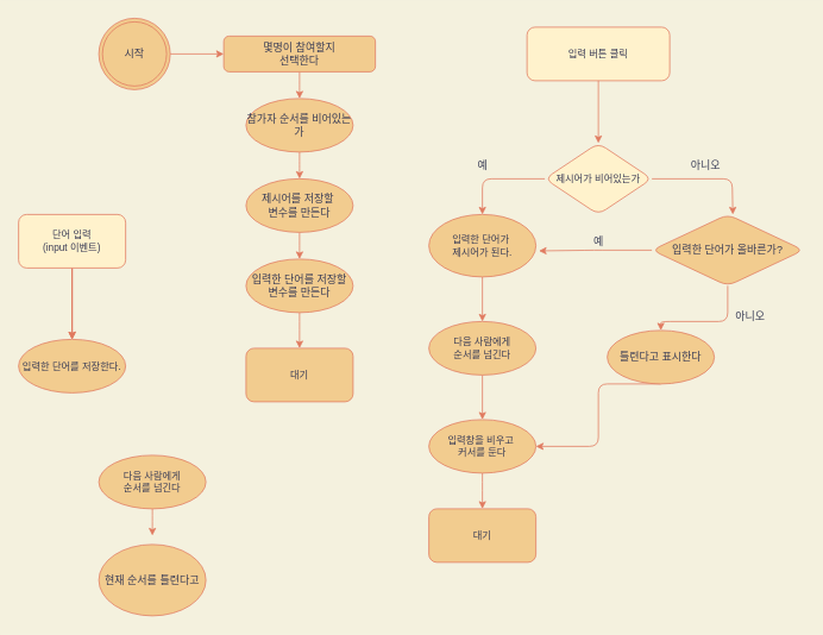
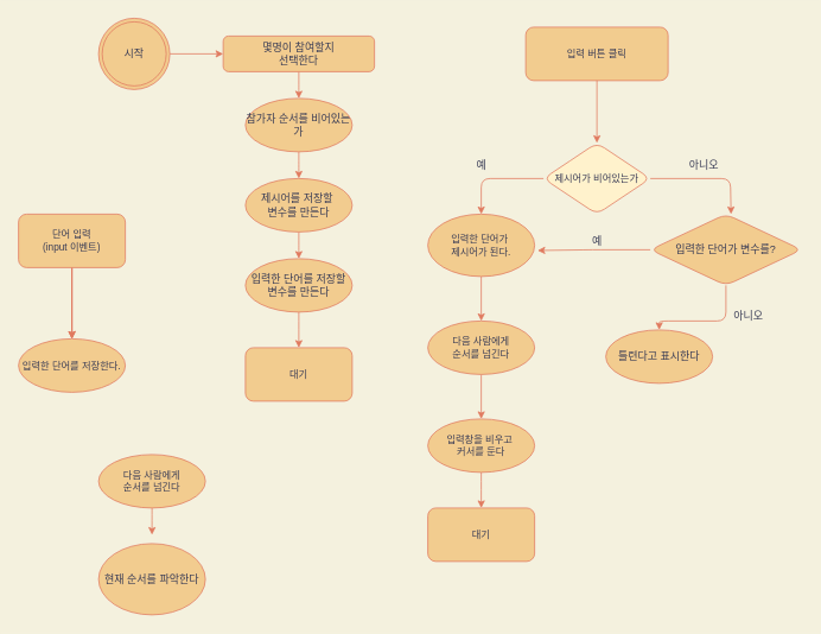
  <mxCell id="0" value="" />
  <mxCell id="1" parent="0" />
  <mxCell id="2" value="" style="group;fontColor=#393C56;rounded=1;" parent="1" vertex="1" connectable="0"><mxGeometry x="110" y="20" width="310" height="430" as="geometry" /></mxCell>
  <mxCell id="3" value="" style="edgeStyle=orthogonalEdgeStyle;rounded=1;orthogonalLoop=1;jettySize=auto;html=1;labelBackgroundColor=#F4F1DE;strokeColor=#E07A5F;fontColor=#393C56;" parent="2" source="4" edge="1"><mxGeometry relative="1" as="geometry"><mxPoint x="225" y="90" as="targetPoint" /></mxGeometry></mxCell>
  <mxCell id="4" value="몇명이 참여할지 &lt;br&gt;선택한다" style="rounded=1;whiteSpace=wrap;html=1;fontSize=12;glass=0;strokeWidth=1;shadow=0;direction=east;fillColor=#F2CC8F;strokeColor=#E07A5F;fontColor=#393C56;" parent="2" vertex="1"><mxGeometry x="140" y="20" width="170" height="40" as="geometry" /></mxCell>
  <mxCell id="5" style="edgeStyle=orthogonalEdgeStyle;rounded=1;orthogonalLoop=1;jettySize=auto;html=1;exitX=1;exitY=0.5;exitDx=0;exitDy=0;entryX=0;entryY=0.5;entryDx=0;entryDy=0;labelBackgroundColor=#F4F1DE;strokeColor=#E07A5F;fontColor=#393C56;" parent="2" source="6" target="4" edge="1"><mxGeometry relative="1" as="geometry" /></mxCell>
  <mxCell id="6" value="시작" style="ellipse;shape=doubleEllipse;whiteSpace=wrap;html=1;aspect=fixed;fillColor=#F2CC8F;strokeColor=#E07A5F;fontColor=#393C56;rounded=1;" parent="2" vertex="1"><mxGeometry width="80" height="80" as="geometry" /></mxCell>
  <mxCell id="7" value="" style="edgeStyle=orthogonalEdgeStyle;rounded=1;orthogonalLoop=1;jettySize=auto;html=1;labelBackgroundColor=#F4F1DE;strokeColor=#E07A5F;fontColor=#393C56;" parent="2" source="8" edge="1"><mxGeometry relative="1" as="geometry"><mxPoint x="225" y="180" as="targetPoint" /></mxGeometry></mxCell>
  <mxCell id="8" value="참가자 순서를 비어있는가" style="ellipse;whiteSpace=wrap;html=1;rounded=1;glass=0;strokeWidth=1;shadow=0;fillColor=#F2CC8F;strokeColor=#E07A5F;fontColor=#393C56;" parent="2" vertex="1"><mxGeometry x="165" y="90" width="120" height="60" as="geometry" /></mxCell>
  <mxCell id="9" value="" style="edgeStyle=orthogonalEdgeStyle;rounded=1;jumpSize=1;orthogonalLoop=1;jettySize=auto;html=1;labelBackgroundColor=#F4F1DE;strokeColor=#E07A5F;fontColor=#393C56;" parent="2" source="10" edge="1"><mxGeometry relative="1" as="geometry"><mxPoint x="225" y="270" as="targetPoint" /></mxGeometry></mxCell>
  <mxCell id="10" value="제시어를 저장할&amp;nbsp;&lt;br&gt;변수를 만든다" style="ellipse;whiteSpace=wrap;html=1;rounded=1;glass=0;strokeWidth=1;shadow=0;fillColor=#F2CC8F;strokeColor=#E07A5F;fontColor=#393C56;" parent="2" vertex="1"><mxGeometry x="165" y="180" width="120" height="60" as="geometry" /></mxCell>
  <mxCell id="11" value="" style="edgeStyle=orthogonalEdgeStyle;shape=connector;rounded=1;jumpSize=1;orthogonalLoop=1;jettySize=auto;html=1;labelBackgroundColor=#F4F1DE;strokeColor=#E07A5F;fontFamily=Helvetica;fontSize=11;fontColor=#393C56;endArrow=classic;spacing=1;" parent="2" source="12" edge="1"><mxGeometry relative="1" as="geometry"><mxPoint x="225" y="370" as="targetPoint" /></mxGeometry></mxCell>
  <mxCell id="12" value="입력한 단어를 저장할&lt;br&gt;변수를 만든다" style="ellipse;whiteSpace=wrap;html=1;rounded=1;glass=0;strokeWidth=1;shadow=0;fillColor=#F2CC8F;strokeColor=#E07A5F;fontColor=#393C56;" parent="2" vertex="1"><mxGeometry x="165" y="270" width="120" height="60" as="geometry" /></mxCell>
  <mxCell id="13" value="대기" style="rounded=1;whiteSpace=wrap;html=1;fontFamily=Helvetica;fontSize=11;fontColor=#393C56;fillColor=#F2CC8F;strokeColor=#E07A5F;" parent="2" vertex="1"><mxGeometry x="165" y="370" width="120" height="60" as="geometry" /></mxCell>
  <mxCell id="14" value="" style="edgeStyle=none;shape=connector;rounded=1;jumpSize=1;orthogonalLoop=1;jettySize=auto;html=1;labelBackgroundColor=#F4F1DE;strokeColor=#E07A5F;fontFamily=Helvetica;fontSize=11;fontColor=#393C56;endArrow=classic;" parent="1" source="17" edge="1"><mxGeometry relative="1" as="geometry"><mxPoint x="80" y="380" as="targetPoint" /></mxGeometry></mxCell>
  <mxCell id="15" value="" style="edgeStyle=none;shape=connector;rounded=1;jumpSize=1;orthogonalLoop=1;jettySize=auto;html=1;labelBackgroundColor=#F4F1DE;strokeColor=#E07A5F;fontFamily=Helvetica;fontSize=11;fontColor=#393C56;endArrow=classic;" parent="1" source="17" edge="1"><mxGeometry relative="1" as="geometry"><mxPoint x="80" y="380" as="targetPoint" /></mxGeometry></mxCell>
  <mxCell id="16" value="" style="edgeStyle=none;shape=connector;rounded=1;jumpSize=1;orthogonalLoop=1;jettySize=auto;html=1;labelBackgroundColor=#F4F1DE;strokeColor=#E07A5F;fontFamily=Helvetica;fontSize=11;fontColor=#393C56;endArrow=classic;" parent="1" source="17" target="18" edge="1"><mxGeometry relative="1" as="geometry" /></mxCell>
- <mxCell id="17" value="단어 입력&lt;br&gt;(input 이벤트)" style="rounded=1;whiteSpace=wrap;html=1;fontFamily=Helvetica;fontSize=11;fontColor=#393C56;fillColor=#fff2cc;strokeColor=#E07A5F;" parent="1" vertex="1"><mxGeometry x="20" y="240" width="120" height="60" as="geometry" /></mxCell>
+ <mxCell id="17" value="단어 입력&lt;br&gt;(input 이벤트)" style="rounded=1;whiteSpace=wrap;html=1;fontFamily=Helvetica;fontSize=11;fontColor=#393C56;fillColor=#F2CC8F;strokeColor=#E07A5F;" parent="1" vertex="1"><mxGeometry x="20" y="240" width="120" height="60" as="geometry" /></mxCell>
  <mxCell id="18" value="입력한 단어를 저장한다." style="ellipse;whiteSpace=wrap;html=1;fontSize=11;rounded=1;fillColor=#F2CC8F;strokeColor=#E07A5F;fontColor=#393C56;" parent="1" vertex="1"><mxGeometry x="20" y="380" width="120" height="60" as="geometry" /></mxCell>
  <mxCell id="19" value="" style="group;fontColor=#393C56;rounded=1;" parent="1" vertex="1" connectable="0"><mxGeometry x="590" y="30" width="170" height="230" as="geometry" /></mxCell>
- <mxCell id="20" value="입력 버튼 클릭" style="rounded=1;whiteSpace=wrap;html=1;fontFamily=Helvetica;fontSize=11;fontColor=#393C56;fillColor=#fff2cc;strokeColor=#E07A5F;" parent="19" vertex="1"><mxGeometry width="160" height="60" as="geometry" /></mxCell>
+ <mxCell id="20" value="입력 버튼 클릭" style="rounded=1;whiteSpace=wrap;html=1;fontFamily=Helvetica;fontSize=11;fontColor=#393C56;fillColor=#F2CC8F;strokeColor=#E07A5F;" parent="19" vertex="1"><mxGeometry width="160" height="60" as="geometry" /></mxCell>
  <mxCell id="21" value="" style="group;fontColor=#393C56;rounded=1;" parent="19" vertex="1" connectable="0"><mxGeometry x="20" y="130" width="120" height="80" as="geometry" /></mxCell>
  <mxCell id="22" value="제시어가 비어있는가" style="rhombus;whiteSpace=wrap;html=1;fontSize=11;rounded=1;fillColor=#fff2cc;strokeColor=#E07A5F;fontColor=#393C56;" parent="21" vertex="1"><mxGeometry width="120" height="80" as="geometry" /></mxCell>
  <mxCell id="23" value="" style="edgeStyle=none;shape=connector;rounded=1;jumpSize=1;orthogonalLoop=1;jettySize=auto;html=1;labelBackgroundColor=#F4F1DE;strokeColor=#E07A5F;fontFamily=Helvetica;fontSize=11;fontColor=#393C56;endArrow=classic;" parent="19" source="20" target="22" edge="1"><mxGeometry relative="1" as="geometry" /></mxCell>
  <mxCell id="24" value="" style="edgeStyle=orthogonalEdgeStyle;rounded=1;orthogonalLoop=1;jettySize=auto;html=1;strokeColor=#E07A5F;fontColor=#393C56;fillColor=#F2CC8F;" parent="1" source="25" target="38" edge="1"><mxGeometry relative="1" as="geometry" /></mxCell>
  <mxCell id="25" value="입력한 단어가&amp;nbsp;&lt;br&gt;제시어가 된다." style="ellipse;whiteSpace=wrap;html=1;fontSize=11;rounded=1;fillColor=#F2CC8F;strokeColor=#E07A5F;fontColor=#393C56;" parent="1" vertex="1"><mxGeometry x="480" y="240" width="120" height="70" as="geometry" /></mxCell>
  <mxCell id="26" value="" style="edgeStyle=none;shape=connector;jumpSize=1;orthogonalLoop=1;jettySize=auto;html=1;labelBackgroundColor=#F4F1DE;strokeColor=#E07A5F;fontFamily=Helvetica;fontSize=11;fontColor=#393C56;endArrow=classic;rounded=1;" parent="1" source="22" target="25" edge="1"><mxGeometry relative="1" as="geometry"><Array as="points"><mxPoint x="540" y="200" /></Array></mxGeometry></mxCell>
  <mxCell id="27" value="" style="edgeStyle=none;shape=connector;rounded=1;jumpSize=1;orthogonalLoop=1;jettySize=auto;html=1;labelBackgroundColor=#F4F1DE;strokeColor=#E07A5F;fontFamily=Helvetica;fontSize=11;fontColor=#393C56;endArrow=classic;entryX=0.534;entryY=0;entryDx=0;entryDy=0;entryPerimeter=0;" parent="1" source="22" target="32" edge="1"><mxGeometry relative="1" as="geometry"><mxPoint x="820" y="230" as="targetPoint" /><Array as="points"><mxPoint x="820" y="200" /></Array></mxGeometry></mxCell>
  <mxCell id="28" value="아니오" style="text;html=1;align=center;verticalAlign=middle;resizable=0;points=[];autosize=1;strokeColor=none;fillColor=none;fontColor=#393C56;" parent="1" vertex="1"><mxGeometry x="760" y="170" width="60" height="30" as="geometry" /></mxCell>
  <mxCell id="29" value="예" style="text;html=1;align=center;verticalAlign=middle;resizable=0;points=[];autosize=1;strokeColor=none;fillColor=none;fontColor=#393C56;" parent="1" vertex="1"><mxGeometry x="520" y="170" width="40" height="30" as="geometry" /></mxCell>
  <mxCell id="30" value="" style="edgeStyle=orthogonalEdgeStyle;rounded=1;orthogonalLoop=1;jettySize=auto;html=1;strokeColor=#E07A5F;fontColor=#393C56;fillColor=#F2CC8F;entryX=1.028;entryY=0.583;entryDx=0;entryDy=0;entryPerimeter=0;" parent="1" source="32" target="25" edge="1"><mxGeometry relative="1" as="geometry"><mxPoint x="610" y="280" as="targetPoint" /></mxGeometry></mxCell>
  <mxCell id="31" value="" style="edgeStyle=orthogonalEdgeStyle;rounded=1;orthogonalLoop=1;jettySize=auto;html=1;strokeColor=#E07A5F;fontColor=#393C56;fillColor=#F2CC8F;" parent="1" source="32" target="35" edge="1"><mxGeometry relative="1" as="geometry"><Array as="points"><mxPoint x="815" y="360" /></Array></mxGeometry></mxCell>
- <mxCell id="32" value="입력한 단어가 올바른가?" style="rhombus;whiteSpace=wrap;html=1;rounded=1;strokeColor=#E07A5F;fontColor=#393C56;fillColor=#F2CC8F;" parent="1" vertex="1"><mxGeometry x="730" y="240" width="170" height="80" as="geometry" /></mxCell>
+ <mxCell id="32" value="입력한 단어가 변수를?" style="rhombus;whiteSpace=wrap;html=1;rounded=1;strokeColor=#E07A5F;fontColor=#393C56;fillColor=#F2CC8F;" parent="1" vertex="1"><mxGeometry x="730" y="240" width="170" height="80" as="geometry" /></mxCell>
  <mxCell id="33" value="예" style="text;html=1;align=center;verticalAlign=middle;resizable=0;points=[];autosize=1;strokeColor=none;fillColor=none;fontColor=#393C56;" parent="1" vertex="1"><mxGeometry x="650" y="255" width="40" height="30" as="geometry" /></mxCell>
- <mxCell id="34" style="edgeStyle=elbowEdgeStyle;rounded=1;orthogonalLoop=1;jettySize=auto;html=1;exitX=0.5;exitY=1;exitDx=0;exitDy=0;entryX=1;entryY=0.5;entryDx=0;entryDy=0;strokeColor=#E07A5F;fontColor=#393C56;fillColor=#F2CC8F;" parent="1" source="35" target="40" edge="1"><mxGeometry relative="1" as="geometry" /></mxCell>
  <mxCell id="35" value="틀련다고 표시한다" style="ellipse;whiteSpace=wrap;html=1;fillColor=#F2CC8F;strokeColor=#E07A5F;fontColor=#393C56;rounded=1;" parent="1" vertex="1"><mxGeometry x="680" y="370" width="120" height="60" as="geometry" /></mxCell>
  <mxCell id="36" value="아니오" style="text;html=1;align=center;verticalAlign=middle;resizable=0;points=[];autosize=1;strokeColor=none;fillColor=none;fontColor=#393C56;" parent="1" vertex="1"><mxGeometry x="810" y="340" width="60" height="30" as="geometry" /></mxCell>
  <mxCell id="37" value="" style="edgeStyle=orthogonalEdgeStyle;rounded=1;orthogonalLoop=1;jettySize=auto;html=1;strokeColor=#E07A5F;fontColor=#393C56;fillColor=#F2CC8F;" parent="1" source="38" target="40" edge="1"><mxGeometry relative="1" as="geometry" /></mxCell>
  <mxCell id="38" value="다음 사람에게 &lt;br&gt;순서를 넘긴다" style="ellipse;whiteSpace=wrap;html=1;fontSize=11;fillColor=#F2CC8F;strokeColor=#E07A5F;fontColor=#393C56;rounded=1;" parent="1" vertex="1"><mxGeometry x="480" y="360" width="120" height="60" as="geometry" /></mxCell>
  <mxCell id="39" value="" style="edgeStyle=elbowEdgeStyle;rounded=1;orthogonalLoop=1;jettySize=auto;html=1;strokeColor=#E07A5F;fontColor=#393C56;fillColor=#F2CC8F;" parent="1" source="40" target="41" edge="1"><mxGeometry relative="1" as="geometry" /></mxCell>
  <mxCell id="40" value="입력창을 비우고&amp;nbsp;&lt;br&gt;커서를 둔다" style="ellipse;whiteSpace=wrap;html=1;fontSize=11;fillColor=#F2CC8F;strokeColor=#E07A5F;fontColor=#393C56;rounded=1;" parent="1" vertex="1"><mxGeometry x="480" y="470" width="120" height="60" as="geometry" /></mxCell>
  <mxCell id="41" value="대기" style="rounded=1;whiteSpace=wrap;html=1;fontSize=11;fillColor=#F2CC8F;strokeColor=#E07A5F;fontColor=#393C56;" parent="1" vertex="1"><mxGeometry x="480" y="570" width="120" height="60" as="geometry" /></mxCell>
  <mxCell id="42" value="" style="edgeStyle=elbowEdgeStyle;rounded=1;orthogonalLoop=1;jettySize=auto;html=1;strokeColor=#E07A5F;fontColor=#393C56;fillColor=#F2CC8F;" parent="1" source="43" edge="1"><mxGeometry relative="1" as="geometry"><mxPoint x="170" y="600" as="targetPoint" /></mxGeometry></mxCell>
  <mxCell id="43" value="다음 사람에게 &lt;br&gt;순서를 넘긴다" style="ellipse;whiteSpace=wrap;html=1;fontSize=11;fillColor=#F2CC8F;strokeColor=#E07A5F;fontColor=#393C56;rounded=1;" parent="1" vertex="1"><mxGeometry x="110" y="510" width="120" height="60" as="geometry" /></mxCell>
- <mxCell id="44" value="현재 순서를 틀련다고" style="ellipse;whiteSpace=wrap;html=1;rounded=1;strokeColor=#E07A5F;fontColor=#393C56;fillColor=#F2CC8F;elbow=vertical;" parent="1" vertex="1"><mxGeometry x="110" y="610" width="120" height="80" as="geometry" /></mxCell>
+ <mxCell id="44" value="현재 순서를 파악한다" style="ellipse;whiteSpace=wrap;html=1;rounded=1;strokeColor=#E07A5F;fontColor=#393C56;fillColor=#F2CC8F;elbow=vertical;" parent="1" vertex="1"><mxGeometry x="110" y="610" width="120" height="80" as="geometry" /></mxCell>
